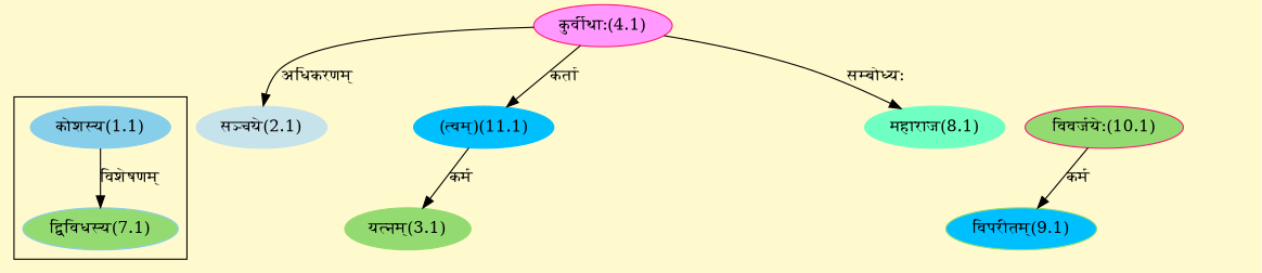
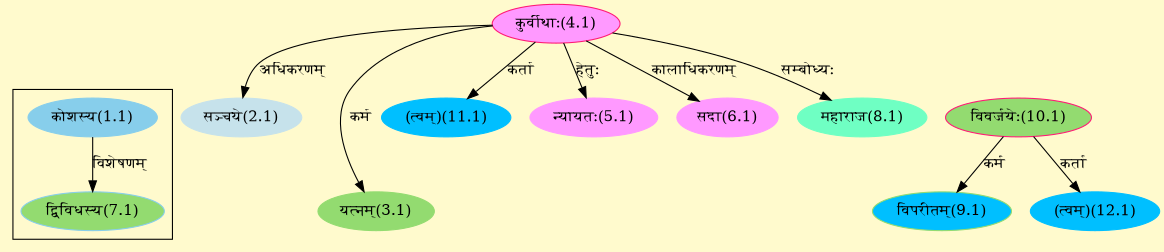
  digraph {
    bgcolor=lemonchiffon1
    compound=true
    rankdir=BT
    node [color="#87CEEB" style=filled]
    edge [dir=back]
    n1 [fillcolor="#93DB70" label="द्विविधस्य(7.1)"]
    n2 [label="कोशस्य(1.1)"]
    n3 [color="#C6E2EB" label="सञ्चये(2.1)"]
    n4 [color="#FF1975" fillcolor="#FF99FF" label="कुर्वीथाः(4.1)"]
    n5 [color="#93DB70" label="यत्नम्(3.1)"]
    n6 [color="#00BFFF" label="(त्वम्)(11.1)"]
+   n7 [color="#FF99FF" label="न्यायतः(5.1)"]
+   n8 [color="#FF99FF" label="सदा(6.1)"]
    n9 [color="#6FFFC3" label="महाराज(8.1)"]
    n10 [color="#93DB70" fillcolor="#00BFFF" label="विपरीतम्(9.1)"]
    n11 [color="#FF1975" fillcolor="#93DB70" label="विवर्जयेः(10.1)"]
+   n12 [color="#00BFFF" label="(त्वम्)(12.1)"]
    subgraph cluster_1 {
      n1
      n2
    }
    n1 -> n2 [label="विशेषणम्"]
    n3 -> n4 [label="अधिकरणम्"]
-   n5 -> n6 [label="कर्म"]
+   n5 -> n4 [label="कर्म"]
    n6 -> n4 [label="कर्ता"]
+   n7 -> n4 [label="हेतुः"]
+   n8 -> n4 [label="कालाधिकरणम्"]
    n9 -> n4 [label="सम्बोध्यः"]
    n10 -> n11 [label="कर्म"]
+   n12 -> n11 [label="कर्ता"]
  }
